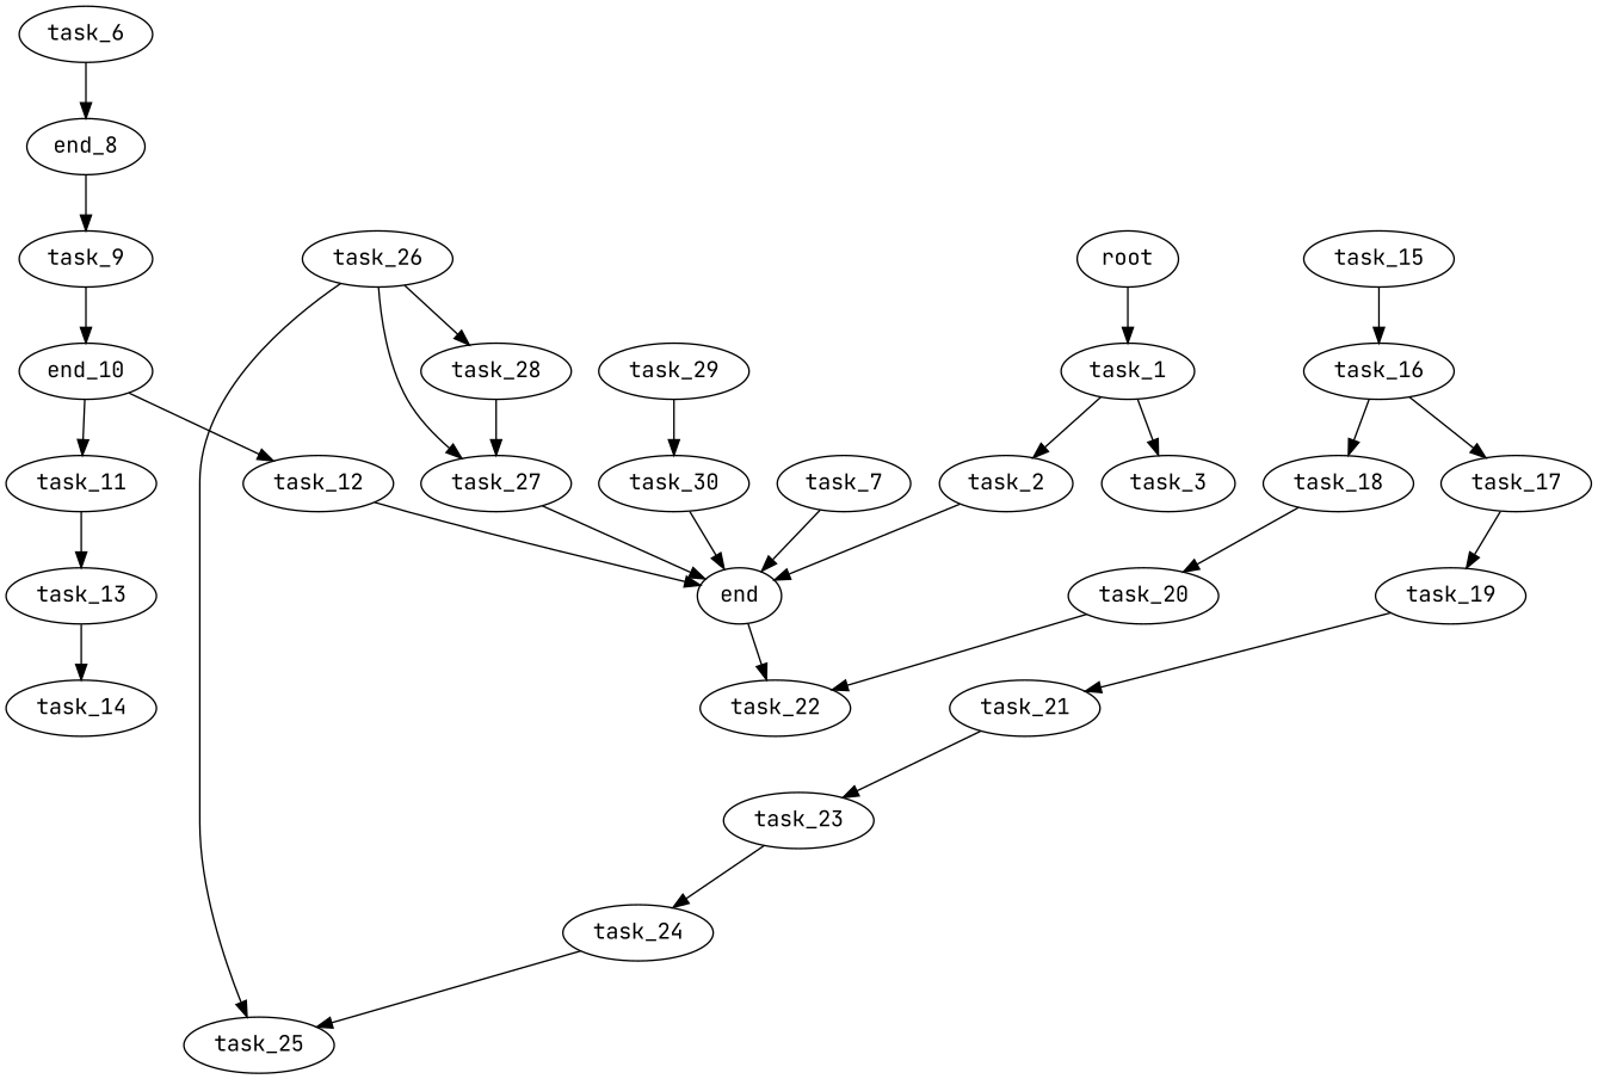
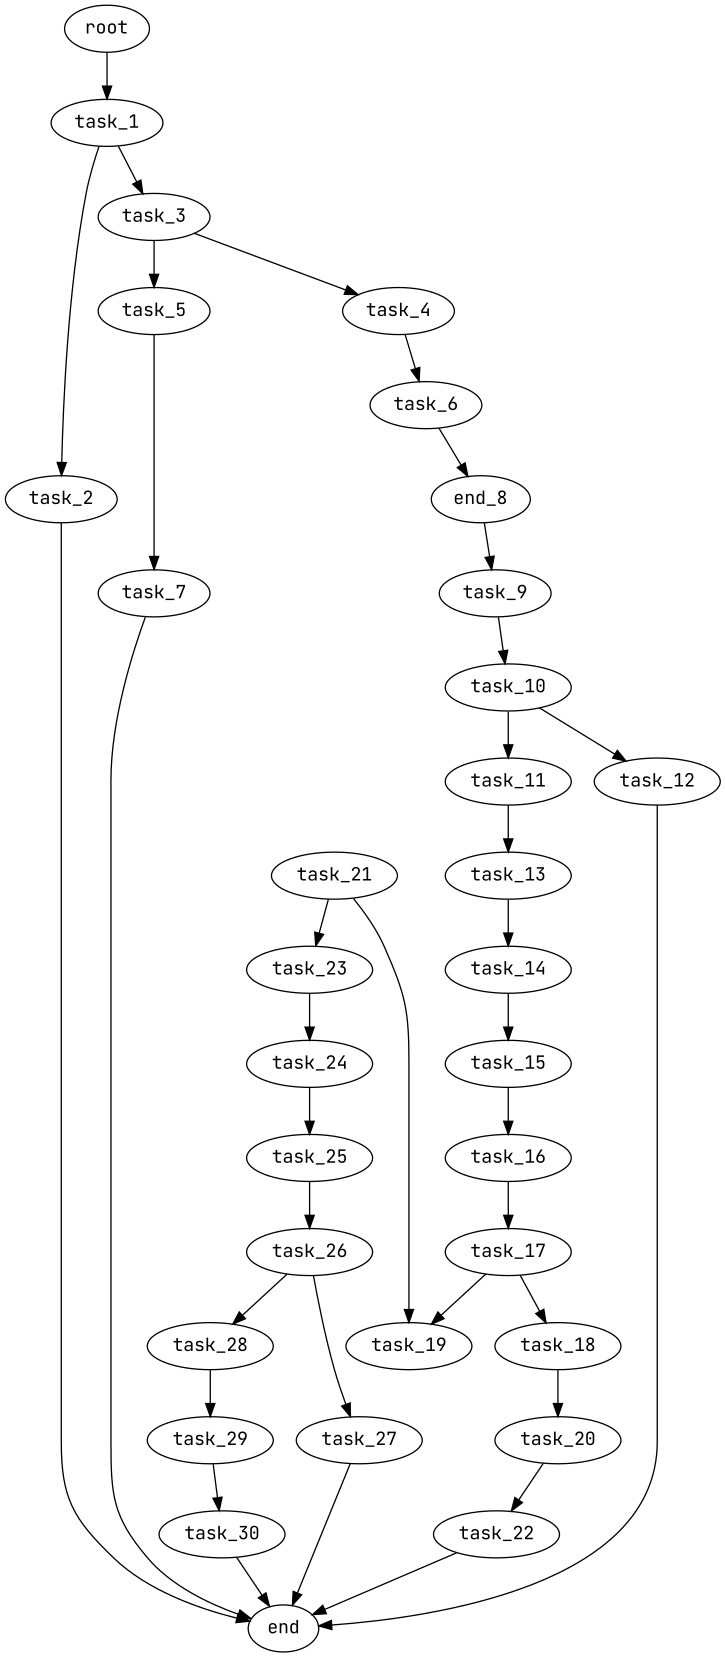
  digraph {
    fontname="JetBrains Mono"
    node [fontname="JetBrains Mono"]
    edge [fontname="JetBrains Mono"]
    root
    task_1
    task_2
    task_3
    end
+   task_4
+   task_5
    task_6
    task_7
    n10 [label=end_8]
    task_9
-   task_10 [label=end_10]
+   task_10
    task_11
    task_12
    task_13
    task_14
    task_15
    task_16
    task_17
    task_18
    task_19
    task_20
    task_21
    task_22
    task_23
    task_24
    task_25
    task_26
    task_27
    task_28
    task_29
    task_30
    root -> task_1
    task_1 -> task_2
    task_1 -> task_3
    task_2 -> end
+   task_3 -> task_4
+   task_3 -> task_5
+   task_4 -> task_6
+   task_5 -> task_7
    task_6 -> n10
    task_7 -> end
    n10 -> task_9
    task_9 -> task_10
    task_10 -> task_11
    task_10 -> task_12
    task_11 -> task_13
    task_12 -> end
    task_13 -> task_14
+   task_14 -> task_15
    task_15 -> task_16
    task_16 -> task_17
-   task_16 -> task_18
+   task_17 -> task_18
    task_17 -> task_19
    task_18 -> task_20
-   task_19 -> task_21
+   task_21 -> task_19
    task_20 -> task_22
    task_21 -> task_23
-   end -> task_22
+   task_22 -> end
    task_23 -> task_24
    task_24 -> task_25
-   task_26 -> task_25
+   task_25 -> task_26
    task_26 -> task_27
    task_26 -> task_28
    task_27 -> end
-   task_28 -> task_27
+   task_28 -> task_29
    task_29 -> task_30
    task_30 -> end
  }
